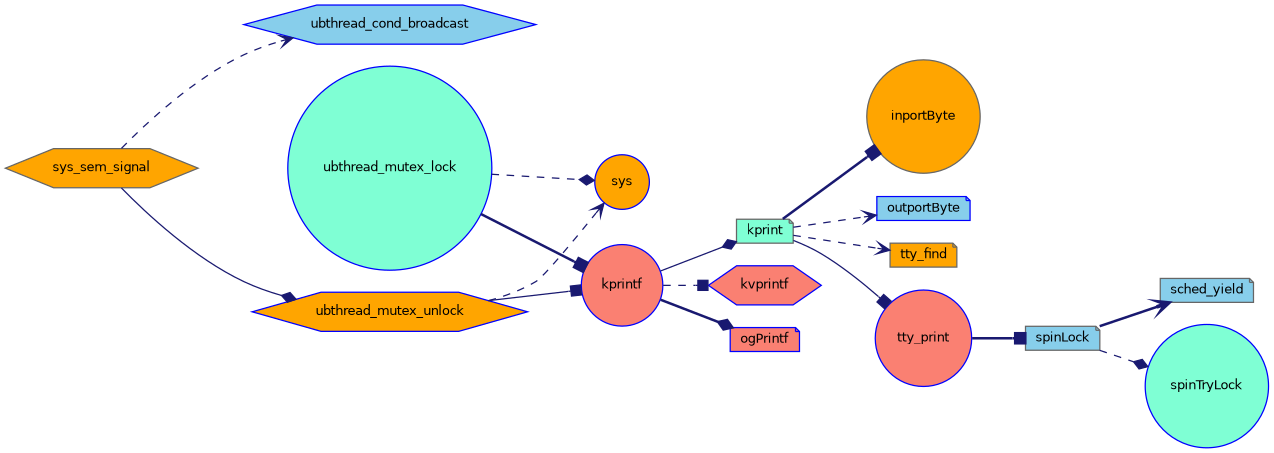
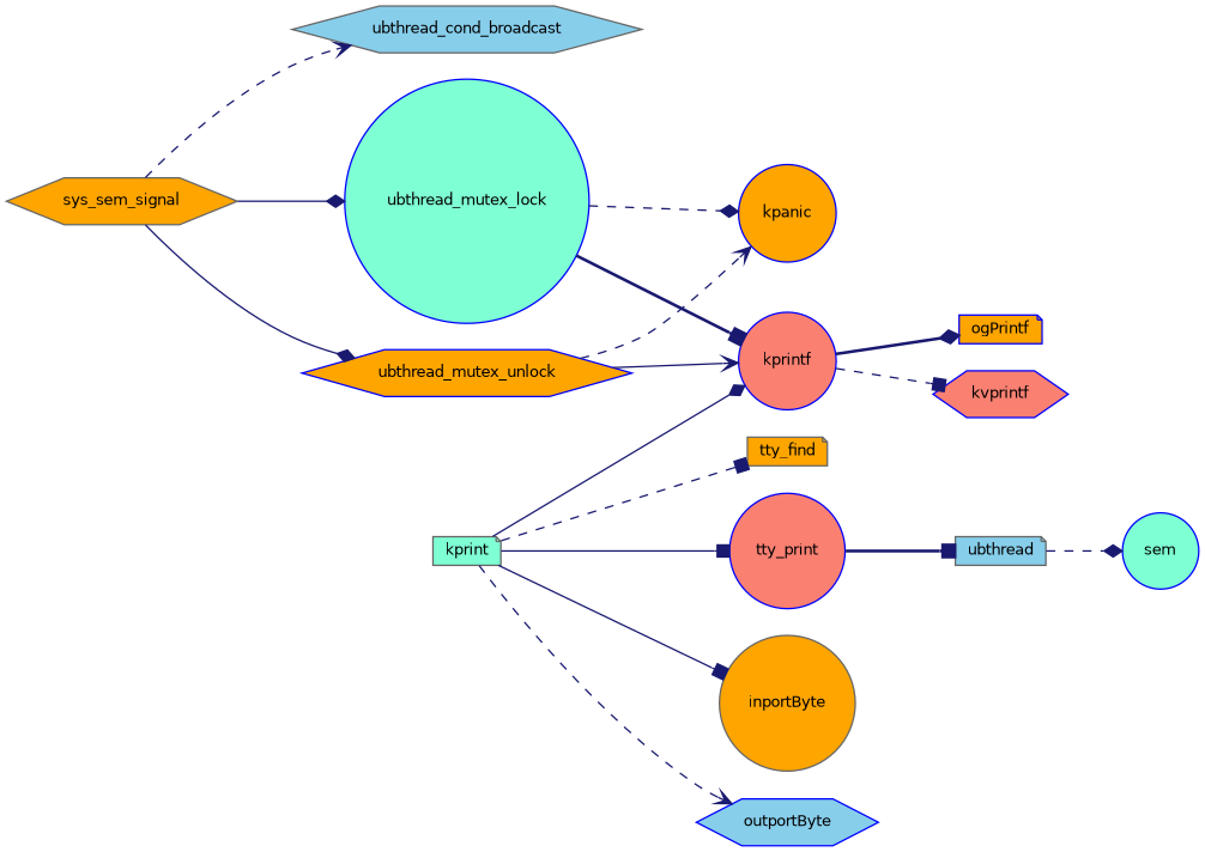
  digraph {
    rankdir=LR
    node [color=blue fillcolor=orange fontname=Helvetica fontsize=10 shape=circle style=filled]
    edge [arrowhead=diamond color=midnightblue fontname=Helvetica fontsize=10 labelfontname=Helvetica labelfontsize=10 style=dashed]
    n1 [color=gray40 fontcolor=black height=0.2 label=sys_sem_signal shape=hexagon width=0.4]
-   n2 [fillcolor=skyblue height=0.2 label=ubthread_cond_broadcast shape=hexagon width=0.4]
+   n2 [color=gray40 fillcolor=skyblue height=0.2 label=ubthread_cond_broadcast shape=hexagon width=0.4]
    n3 [fillcolor=aquamarine height=0.2 label=ubthread_mutex_lock width=0.4]
    n4 [height=0.2 label=ubthread_mutex_unlock shape=hexagon width=0.4]
-   n5 [height=0.2 label=sys width=0.4]
+   n5 [height=0.2 label=kpanic width=0.4]
    n6 [fillcolor=salmon height=0.2 label=kprintf width=0.4]
    n7 [color=gray40 fillcolor=aquamarine height=0.2 label=kprint shape=note width=0.4]
    n8 [fillcolor=salmon height=0.2 label=kvprintf shape=hexagon width=0.4]
-   n9 [fillcolor=salmon height=0.2 label=ogPrintf shape=note width=0.4]
+   n9 [height=0.2 label=ogPrintf shape=note width=0.4]
    n10 [color=gray40 height=0.2 label=inportByte width=0.4]
-   n11 [fillcolor=skyblue height=0.2 label=outportByte shape=note width=0.4]
+   n11 [fillcolor=skyblue height=0.2 label=outportByte shape=hexagon width=0.4]
    n12 [color=gray40 height=0.2 label=tty_find shape=note width=0.4]
    n13 [fillcolor=salmon height=0.2 label=tty_print width=0.4]
-   n14 [color=gray40 fillcolor=skyblue height=0.2 label=spinLock shape=note width=0.4]
-   n15 [color=gray40 fillcolor=skyblue height=0.2 label=sched_yield shape=note width=0.4]
-   n16 [fillcolor=aquamarine height=0.2 label=spinTryLock width=0.4]
+   n14 [color=gray40 fillcolor=skyblue height=0.2 label=ubthread shape=note width=0.4]
+   n16 [fillcolor=aquamarine height=0.2 label=sem width=0.4]
    n1 -> n2 [arrowhead=vee]
+   n1 -> n3 [style=solid]
    n1 -> n4 [style=solid]
    n3 -> n5
    n3 -> n6 [arrowhead=box style=bold]
    n4 -> n5 [arrowhead=vee]
-   n4 -> n6 [arrowhead=box style=solid]
-   n6 -> n7 [style=solid]
+   n4 -> n6 [arrowhead=vee style=solid]
+   n7 -> n6 [style=solid]
    n6 -> n8 [arrowhead=box]
    n6 -> n9 [style=bold]
-   n7 -> n10 [arrowhead=box style=bold]
+   n7 -> n10 [arrowhead=box style=solid]
    n7 -> n11 [arrowhead=vee]
-   n7 -> n12 [arrowhead=vee]
+   n7 -> n12 [arrowhead=box]
    n7 -> n13 [arrowhead=box style=solid]
    n13 -> n14 [arrowhead=box style=bold]
-   n14 -> n15 [arrowhead=vee style=bold]
    n14 -> n16
  }
